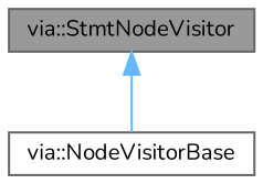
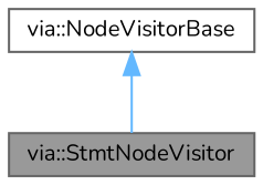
  digraph {
    fontname=Nunito
    node [color=gray40 fontname=Nunito fontsize=10 shape=box style=filled]
    n1 [fillcolor=grey60 fontcolor=black height=0.2 label="via::StmtNodeVisitor" width=0.4]
    n2 [fillcolor=white height=0.2 label="via::NodeVisitorBase" width=0.4]
-   n1 -> n2 [color=steelblue1 dir=back fontname=Nunito fontsize=10 labelfontname=Helvetica labelfontsize=10 style=solid]
+   n2 -> n1 [color=steelblue1 dir=back fontname=Nunito fontsize=10 labelfontname=Helvetica labelfontsize=10 style=solid]
  }
